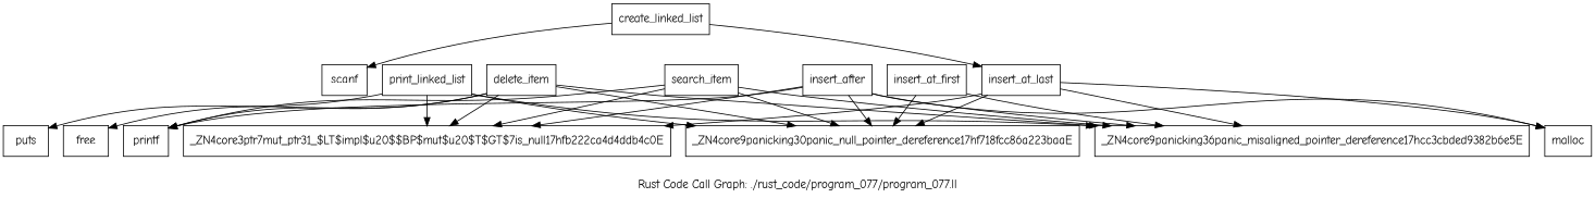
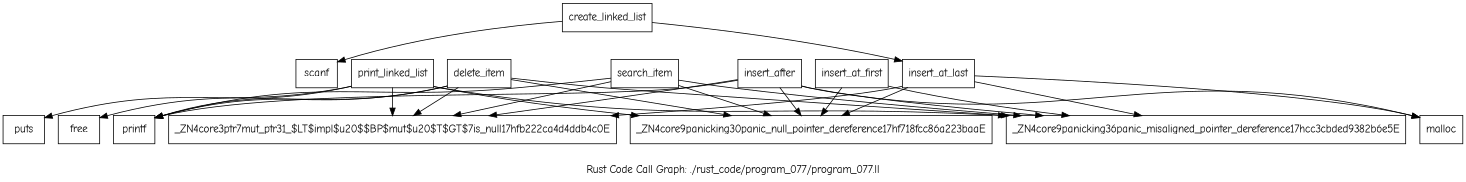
  digraph {
    fontname="Comic Neue"
    label="Rust Code Call Graph: ./rust_code/program_077/program_077.ll"
    node [fontname="Comic Neue" shape=record]
    edge [fontname="Comic Neue"]
    n1 [label="{_ZN4core3ptr7mut_ptr31_$LT$impl$u20$$BP$mut$u20$T$GT$7is_null17hfb222ca4d4ddb4c0E}"]
    n2 [label="{create_linked_list}"]
    n3 [label="{scanf}"]
    n4 [label="{insert_at_last}"]
    n5 [label="{printf}"]
    n6 [label="{malloc}"]
    n7 [label="{_ZN4core9panicking36panic_misaligned_pointer_dereference17hcc3cbded9382b6e5E}"]
    n8 [label="{_ZN4core9panicking30panic_null_pointer_dereference17hf718fcc86a223baaE}"]
    n9 [label="{insert_at_first}"]
    n10 [label="{insert_after}"]
    n11 [label="{delete_item}"]
    n12 [label="{free}"]
    n13 [label="{search_item}"]
    n14 [label="{print_linked_list}"]
    n15 [label="{puts}"]
    n2 -> n3
    n2 -> n4
    n4 -> n1
    n4 -> n6
    n4 -> n7
    n4 -> n8
    n9 -> n7
    n9 -> n8
    n10 -> n1
    n10 -> n5
    n10 -> n6
    n10 -> n7
    n10 -> n8
    n11 -> n1
    n11 -> n5
    n11 -> n7
    n11 -> n8
    n11 -> n12
    n13 -> n1
    n13 -> n5
    n13 -> n7
    n13 -> n8
    n14 -> n1
+   n14 -> n5
    n14 -> n7
    n14 -> n8
    n14 -> n15
  }
